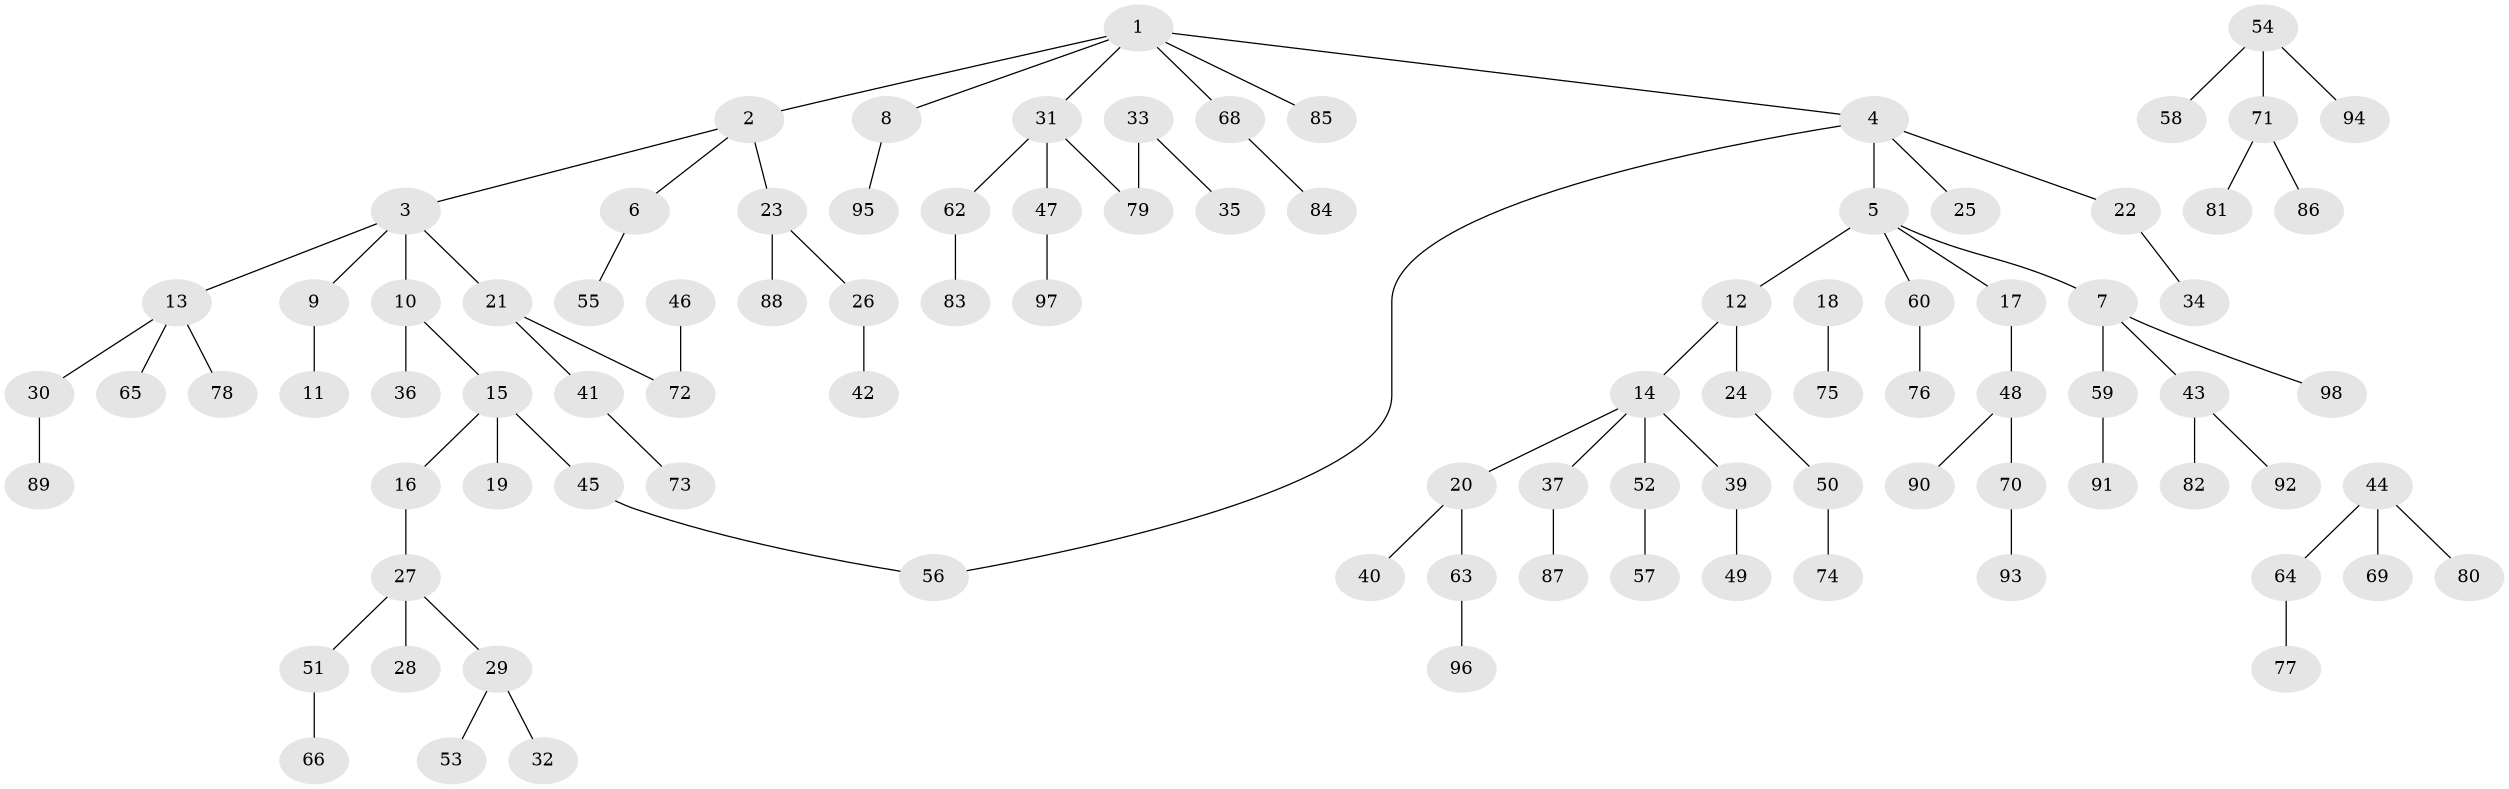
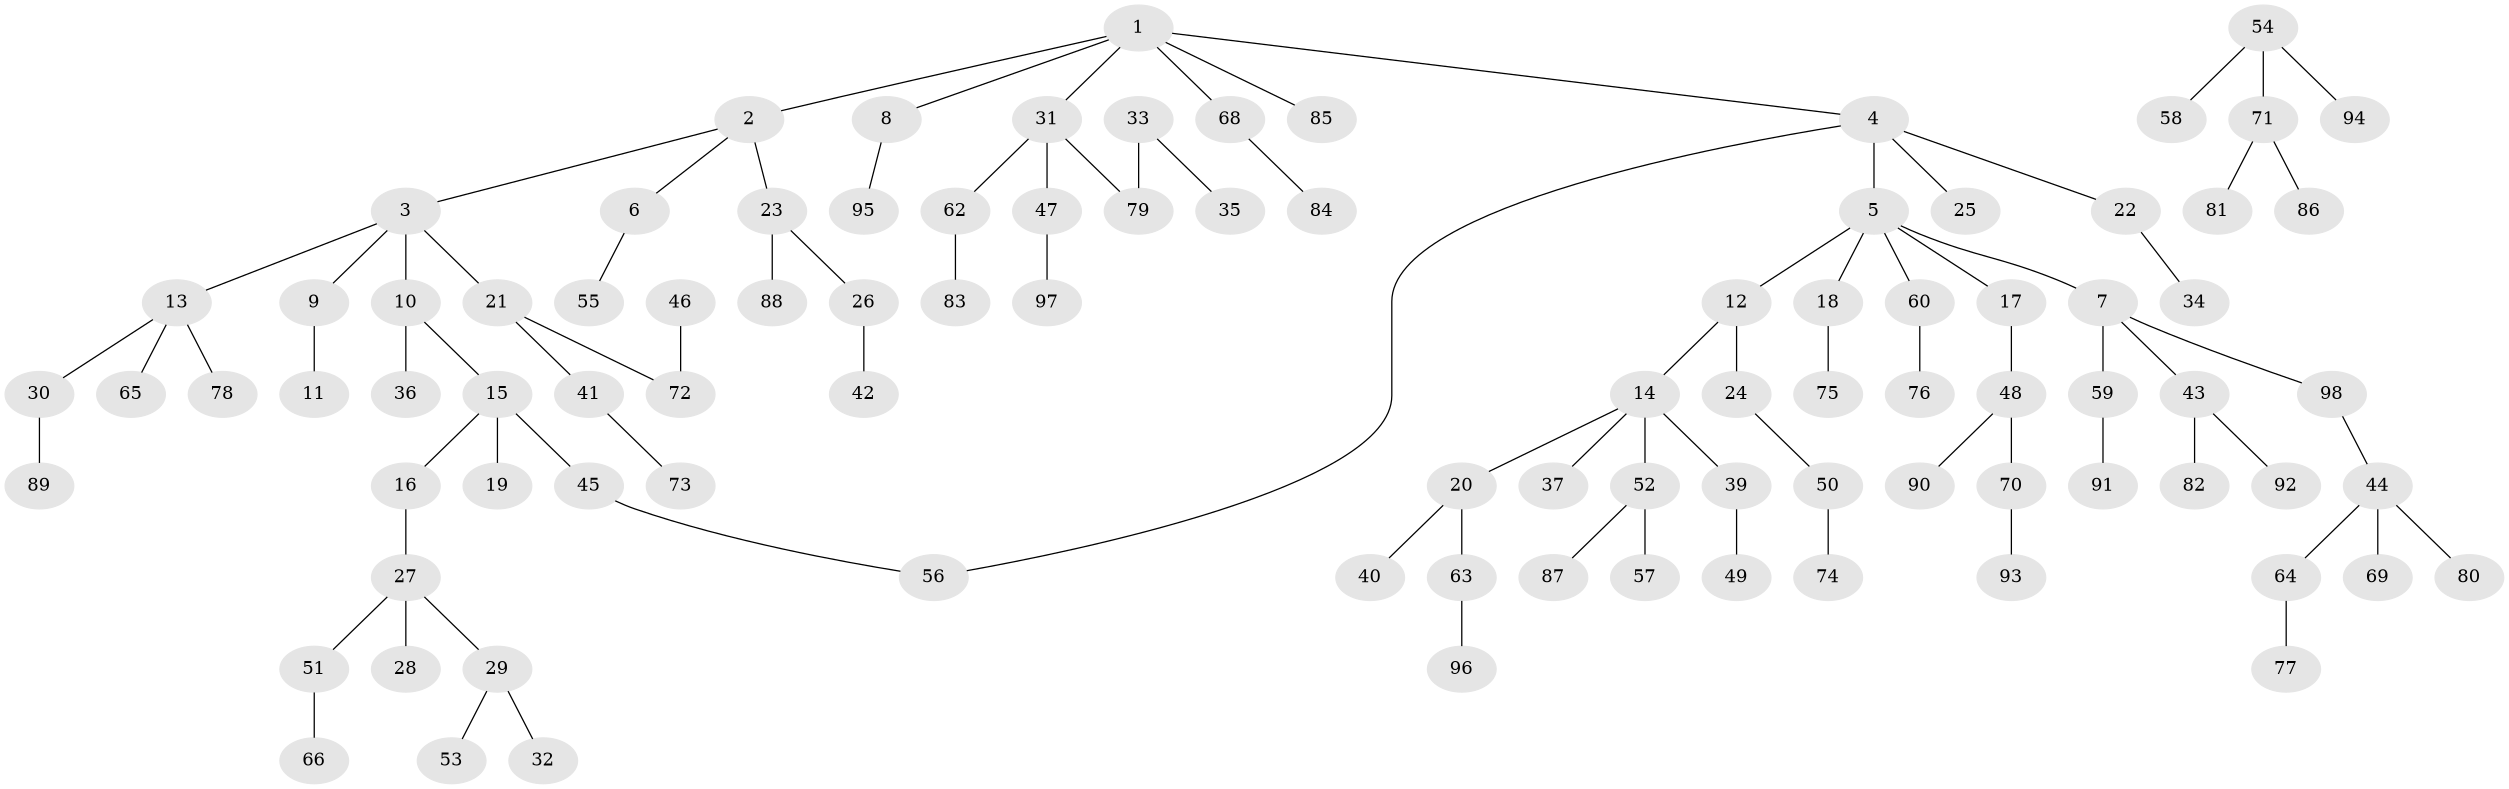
  graph {
    node [color=gray90 style=filled]
    1
    2
    4
    8
    31
    68
    85
    3
    6
    23
    5
    22
    25
    56
    95
    47
    62
    79
    84
    9
    10
    13
    21
    55
    26
    88
    54
    58
    71
    94
    11
    15
    36
    30
    65
    78
    41
    72
    7
    12
    17
    18
    60
    34
    n45 [label=98]
    43
    59
    14
    24
    48
    75
    76
    44
    82
    92
    91
    16
    19
    45
    20
    37
    39
    52
    50
    89
    40
    63
    49
    57
    87
    27
    28
    29
    51
    70
    90
    96
    73
    46
    42
    74
    32
    53
    66
    33
    35
    n87 [label=97]
    83
    64
    69
    80
    77
    93
    81
    86
    1 -- 2
    1 -- 4
    1 -- 8
    1 -- 31
    1 -- 68
    1 -- 85
    2 -- 3
    2 -- 6
    2 -- 23
    4 -- 5
    4 -- 22
    4 -- 25
    4 -- 56
    8 -- 95
    31 -- 47
    31 -- 62
    31 -- 79
    68 -- 84
    3 -- 9
    3 -- 10
    3 -- 13
    3 -- 21
    6 -- 55
    23 -- 26
    23 -- 88
    5 -- 7
    5 -- 12
    5 -- 17
+   5 -- 18
    5 -- 60
    22 -- 34
    47 -- n87
    62 -- 83
    9 -- 11
    10 -- 15
    10 -- 36
    13 -- 30
    13 -- 65
    13 -- 78
    21 -- 41
    21 -- 72
    26 -- 42
    54 -- 58
    54 -- 71
    54 -- 94
    71 -- 81
    71 -- 86
    15 -- 16
    15 -- 19
    15 -- 45
    30 -- 89
    41 -- 73
    7 -- n45
    7 -- 43
    7 -- 59
    12 -- 14
    12 -- 24
    17 -- 48
    18 -- 75
    60 -- 76
+   n45 -- 44
    43 -- 82
    43 -- 92
    59 -- 91
    14 -- 20
    14 -- 37
    14 -- 39
    14 -- 52
    24 -- 50
    48 -- 70
    48 -- 90
    44 -- 64
    44 -- 69
    44 -- 80
    16 -- 27
    45 -- 56
    20 -- 40
    20 -- 63
    39 -- 49
    52 -- 57
-   37 -- 87
+   52 -- 87
    50 -- 74
    63 -- 96
    27 -- 28
    27 -- 29
    27 -- 51
    29 -- 32
    29 -- 53
    51 -- 66
    70 -- 93
    46 -- 72
    33 -- 79
    33 -- 35
    64 -- 77
  }
